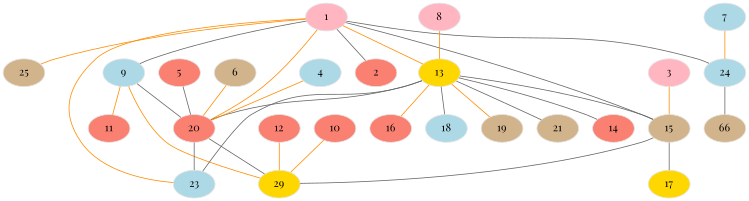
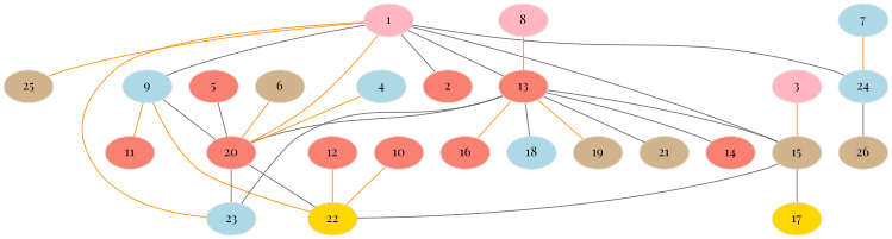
  graph {
    fontname="Playfair Display"
    node [color=gray90 fillcolor=salmon fontname="Playfair Display" style=filled]
    edge [color=gray40 fontname="Playfair Display" weight=1.0]
    1 [fillcolor=lightpink]
    2
    9 [fillcolor=lightblue]
-   13 [fillcolor=gold]
+   13
    15 [fillcolor=tan]
    20
    23 [fillcolor=lightblue]
    24 [fillcolor=lightblue]
    25 [fillcolor=tan]
    11
-   22 [fillcolor=gold label=29]
+   22 [fillcolor=gold]
    14
    16
    18 [fillcolor=lightblue]
    19 [fillcolor=tan]
    21 [fillcolor=tan]
    17 [fillcolor=gold]
-   26 [fillcolor=tan label=66]
+   26 [fillcolor=tan]
    3 [fillcolor=lightpink]
    4 [fillcolor=lightblue]
    5
    6 [fillcolor=tan]
    7 [fillcolor=lightblue]
    8 [fillcolor=lightpink]
    10
    12
    1 -- 2
    1 -- 9
-   1 -- 13 [color=darkorange]
+   1 -- 13
    1 -- 15 [weight=2.0]
    1 -- 20 [color=darkorange]
    1 -- 23 [color=darkorange weight=2.0]
    1 -- 24
    1 -- 25 [color=darkorange]
    9 -- 20
    9 -- 11 [color=darkorange]
    9 -- 22 [color=darkorange]
    13 -- 15
    13 -- 20
    13 -- 23 [weight=2.0]
    13 -- 14
    13 -- 16 [color=darkorange]
    13 -- 18
    13 -- 19 [color=darkorange]
    13 -- 21
    15 -- 22
    15 -- 17
    20 -- 23
    20 -- 22
    24 -- 26
    3 -- 15 [color=darkorange]
    4 -- 20 [color=darkorange]
    5 -- 20
    6 -- 20 [color=darkorange]
    7 -- 24 [color=darkorange]
    8 -- 13 [color=darkorange]
    10 -- 22 [color=darkorange]
    12 -- 22 [color=darkorange]
  }
